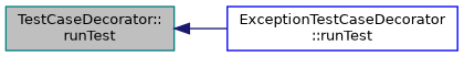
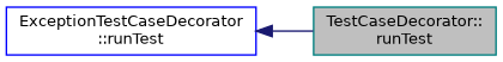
  digraph {
    rankdir=LR
    node [fontname=Helvetica fontsize=10 shape=record style=filled]
    n1 [color=teal fillcolor=grey75 fontcolor=black height=0.2 label="TestCaseDecorator::\lrunTest" width=0.4]
    n2 [color=blue fillcolor=white height=0.2 label="ExceptionTestCaseDecorator\l::runTest" width=0.4]
-   n1 -> n2 [color=midnightblue dir=back fontname=Helvetica fontsize=10 labelfontname=Helvetica labelfontsize=10 style=solid]
+   n2 -> n1 [color=midnightblue dir=back fontname=Helvetica fontsize=10 labelfontname=Helvetica labelfontsize=10 style=solid]
  }
